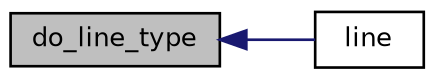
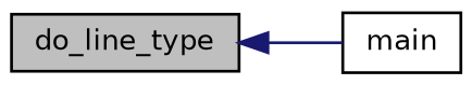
  digraph {
    rankdir=LR
    node [color=black fontname=Helvetica fontsize=10 shape=record style=filled]
    n1 [fillcolor=grey75 fontcolor=black height=0.2 label=do_line_type width=0.4]
-   n2 [fillcolor=white height=0.2 label=line width=0.4]
+   n2 [fillcolor=white height=0.2 label=main width=0.4]
    n1 -> n2 [color=midnightblue dir=back fontname=Helvetica fontsize=10 labelfontname=Helvetica labelfontsize=10 style=solid]
  }
